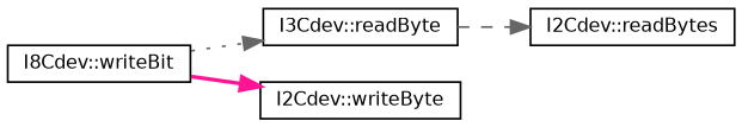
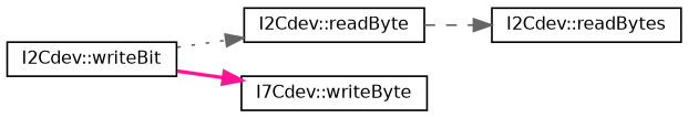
  digraph {
    fontname="DejaVu Sans"
    rankdir=LR
    node [color=black fillcolor=white fontname="DejaVu Sans" fontsize=10 shape=record style=filled]
    edge [color=gray40 fontname="DejaVu Sans" fontsize=10 labelfontname=Helvetica labelfontsize=10]
-   n1 [height=0.2 label="I8Cdev::writeBit" width=0.4]
-   n2 [height=0.2 label="I3Cdev::readByte" width=0.4]
-   n3 [height=0.2 label="I2Cdev::writeByte" width=0.4]
+   n1 [height=0.2 label="I2Cdev::writeBit" width=0.4]
+   n2 [height=0.2 label="I2Cdev::readByte" width=0.4]
+   n3 [height=0.2 label="I7Cdev::writeByte" width=0.4]
    n4 [height=0.2 label="I2Cdev::readBytes" width=0.4]
    n1 -> n2 [style=dotted]
    n1 -> n3 [color=deeppink style=bold]
    n2 -> n4 [style=dashed]
  }
